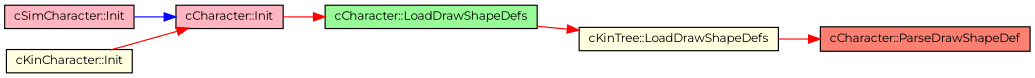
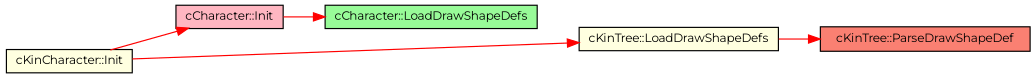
  digraph {
    fontname=Montserrat
    rankdir=RL
    node [color=black fillcolor=lightyellow fontname=Montserrat fontsize=10 shape=record style=filled]
    edge [color=red dir=back fontname=Montserrat fontsize=10 labelfontname=Helvetica labelfontsize=10 style=solid]
-   n1 [fillcolor=salmon fontcolor=black height=0.2 label="cCharacter::ParseDrawShapeDef" width=0.4]
+   n1 [fillcolor=salmon fontcolor=black height=0.2 label="cKinTree::ParseDrawShapeDef" width=0.4]
    n2 [height=0.2 label="cKinTree::LoadDrawShapeDefs" width=0.4]
    n3 [fillcolor=palegreen height=0.2 label="cCharacter::LoadDrawShapeDefs" width=0.4]
    n4 [fillcolor=lightpink height=0.2 label="cCharacter::Init" width=0.4]
    n5 [height=0.2 label="cKinCharacter::Init" width=0.4]
-   n6 [fillcolor=lightpink height=0.2 label="cSimCharacter::Init" width=0.4]
    n1 -> n2
-   n2 -> n3
+   n2 -> n5
    n3 -> n4
    n4 -> n5
-   n4 -> n6 [color=blue]
  }
